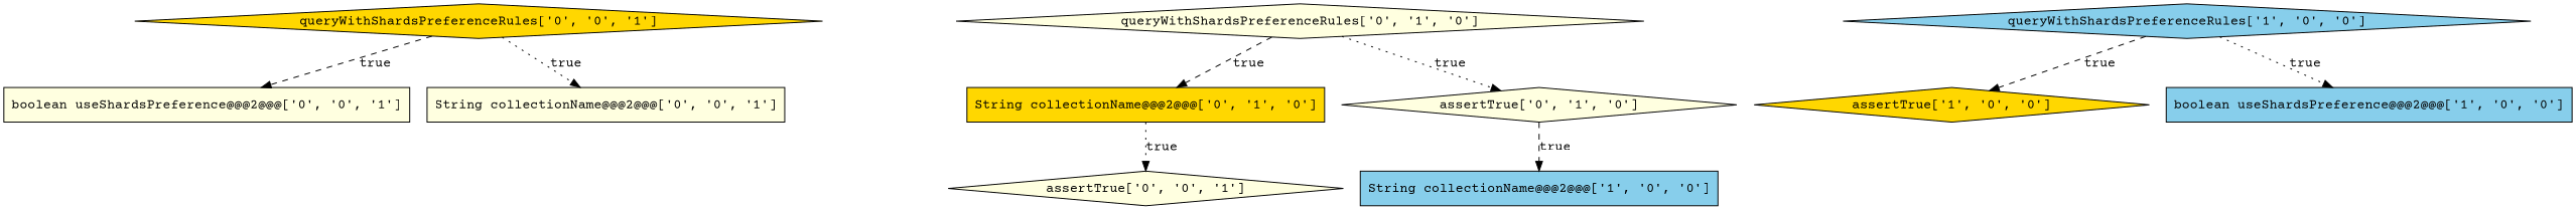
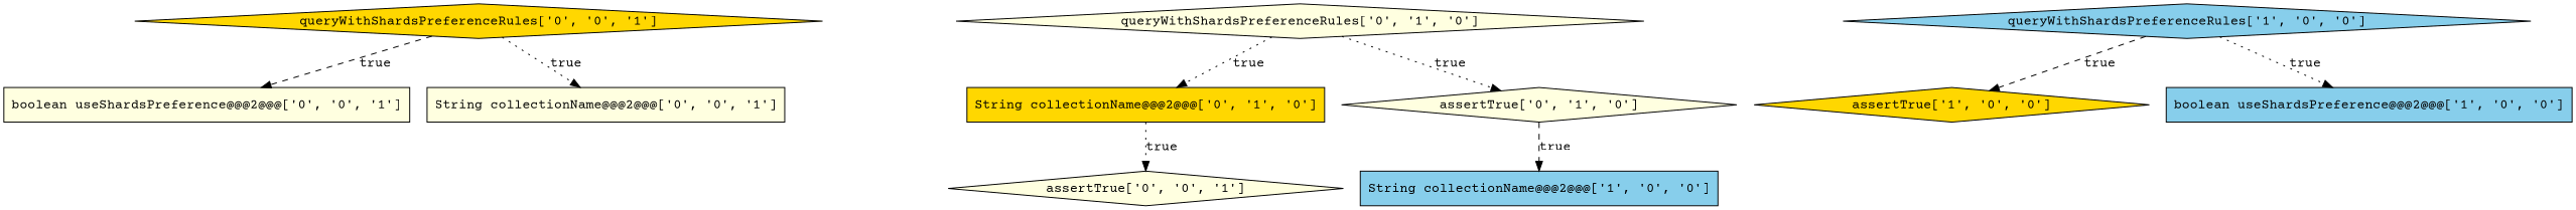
  digraph {
    fontname="Courier Prime"
    node [fillcolor=lightyellow fontname="Courier Prime" shape=diamond style=filled]
    edge [fontname="Courier Prime" style=dotted]
    n1 [label="boolean useShardsPreference@@@2@@@['0', '0', '1']" shape=box]
    n2 [label="queryWithShardsPreferenceRules['0', '1', '0']"]
    n3 [fillcolor=gold label="String collectionName@@@2@@@['0', '1', '0']" shape=box]
    n4 [label="assertTrue['0', '1', '0']"]
    n5 [label="assertTrue['0', '0', '1']"]
    n6 [fillcolor=skyblue label="String collectionName@@@2@@@['1', '0', '0']" shape=box]
    n7 [label="String collectionName@@@2@@@['0', '0', '1']" shape=box]
    n8 [fillcolor=gold label="assertTrue['1', '0', '0']"]
    n9 [fillcolor=skyblue label="boolean useShardsPreference@@@2@@@['1', '0', '0']" shape=box]
    n10 [fillcolor=skyblue label="queryWithShardsPreferenceRules['1', '0', '0']"]
    n11 [fillcolor=gold label="queryWithShardsPreferenceRules['0', '0', '1']"]
-   n2 -> n3 [label=true style=dashed]
+   n2 -> n3 [label=true]
    n2 -> n4 [label=true]
    n3 -> n5 [label=true]
    n4 -> n6 [label=true style=dashed]
    n10 -> n8 [label=true style=dashed]
    n10 -> n9 [label=true]
    n11 -> n1 [label=true style=dashed]
    n11 -> n7 [label=true]
  }
